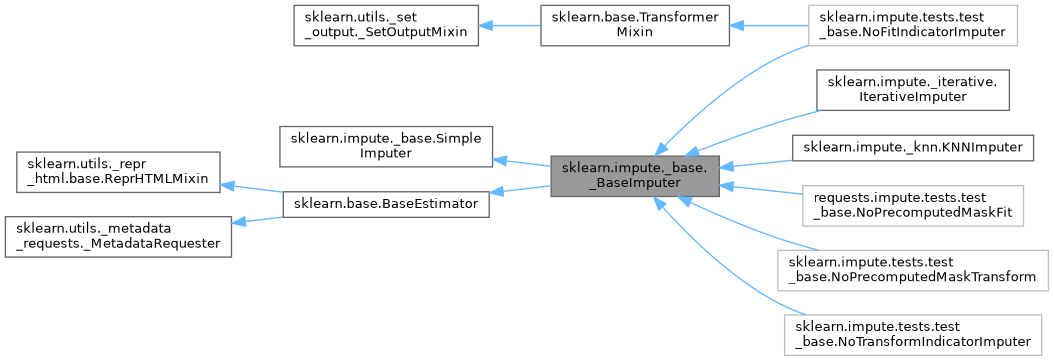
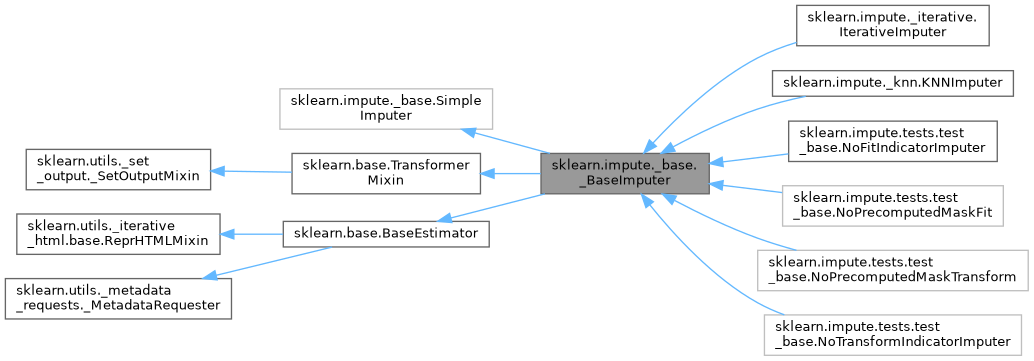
  digraph {
    rankdir=LR
    node [color=gray40 fillcolor=white fontname=Helvetica fontsize=10 shape=box style=filled]
    edge [color=steelblue1 dir=back fontname=Helvetica fontsize=10 labelfontname=Helvetica labelfontsize=10 style=solid]
    n1 [fillcolor=grey60 fontcolor=black height=0.2 label="sklearn.impute._base.\l_BaseImputer" width=0.4]
    n2 [height=0.2 label="sklearn.impute._iterative.\lIterativeImputer" width=0.4]
    n3 [height=0.2 label="sklearn.impute._knn.KNNImputer" width=0.4]
-   n4 [color=grey75 height=0.2 label="sklearn.impute.tests.test\l_base.NoFitIndicatorImputer" width=0.4]
-   n5 [color=grey75 height=0.2 label="requests.impute.tests.test\l_base.NoPrecomputedMaskFit" width=0.4]
+   n4 [height=0.2 label="sklearn.impute.tests.test\l_base.NoFitIndicatorImputer" width=0.4]
+   n5 [color=grey75 height=0.2 label="sklearn.impute.tests.test\l_base.NoPrecomputedMaskFit" width=0.4]
    n6 [color=grey75 height=0.2 label="sklearn.impute.tests.test\l_base.NoPrecomputedMaskTransform" width=0.4]
    n7 [color=grey75 height=0.2 label="sklearn.impute.tests.test\l_base.NoTransformIndicatorImputer" width=0.4]
-   n8 [height=0.2 label="sklearn.impute._base.Simple\lImputer" width=0.4]
+   n8 [color=grey75 height=0.2 label="sklearn.impute._base.Simple\lImputer" width=0.4]
    n9 [height=0.2 label="sklearn.base.Transformer\lMixin" width=0.4]
    n10 [height=0.2 label="sklearn.utils._set\l_output._SetOutputMixin" width=0.4]
    n11 [height=0.2 label="sklearn.base.BaseEstimator" width=0.4]
-   n12 [height=0.2 label="sklearn.utils._repr\l_html.base.ReprHTMLMixin" width=0.4]
+   n12 [height=0.2 label="sklearn.utils._iterative\l_html.base.ReprHTMLMixin" width=0.4]
    n13 [height=0.2 label="sklearn.utils._metadata\l_requests._MetadataRequester" width=0.4]
    n1 -> n2
    n1 -> n3
    n1 -> n4
    n1 -> n5
    n1 -> n6
    n1 -> n7
    n8 -> n1
-   n9 -> n4
+   n9 -> n1
    n10 -> n9
    n11 -> n1
    n12 -> n11
    n13 -> n11
  }
